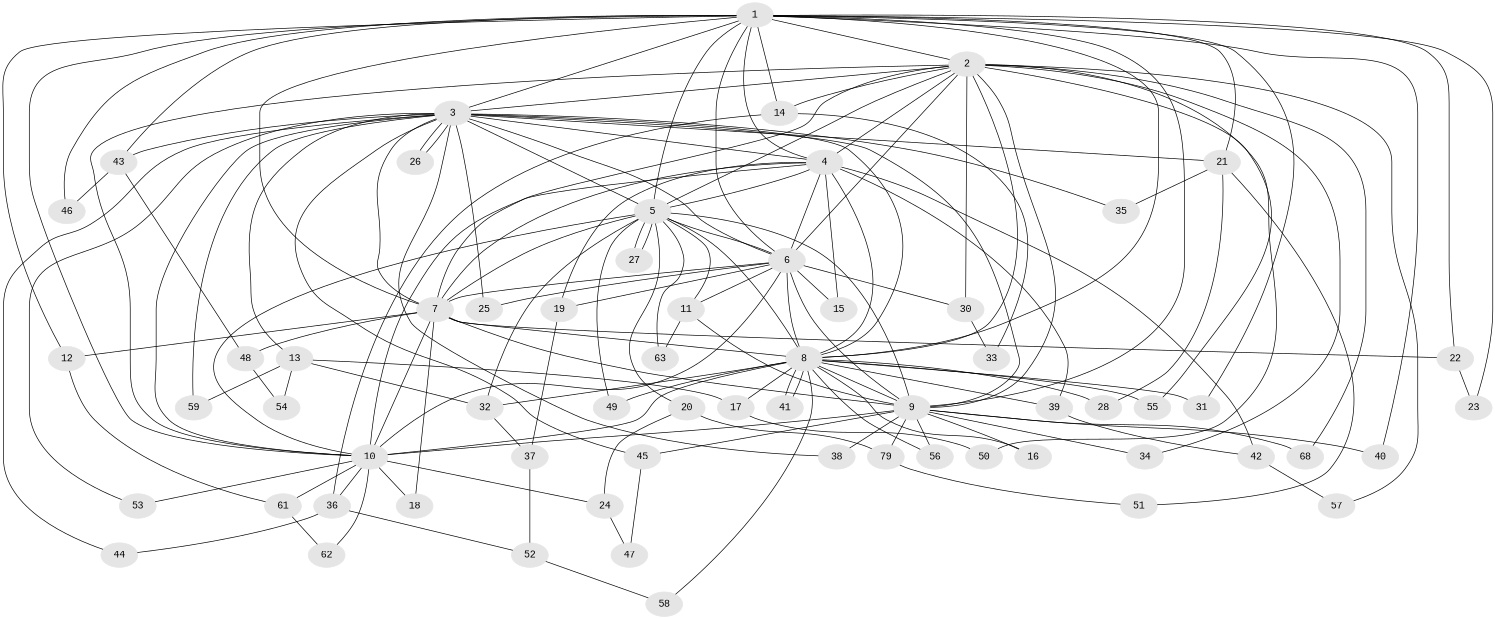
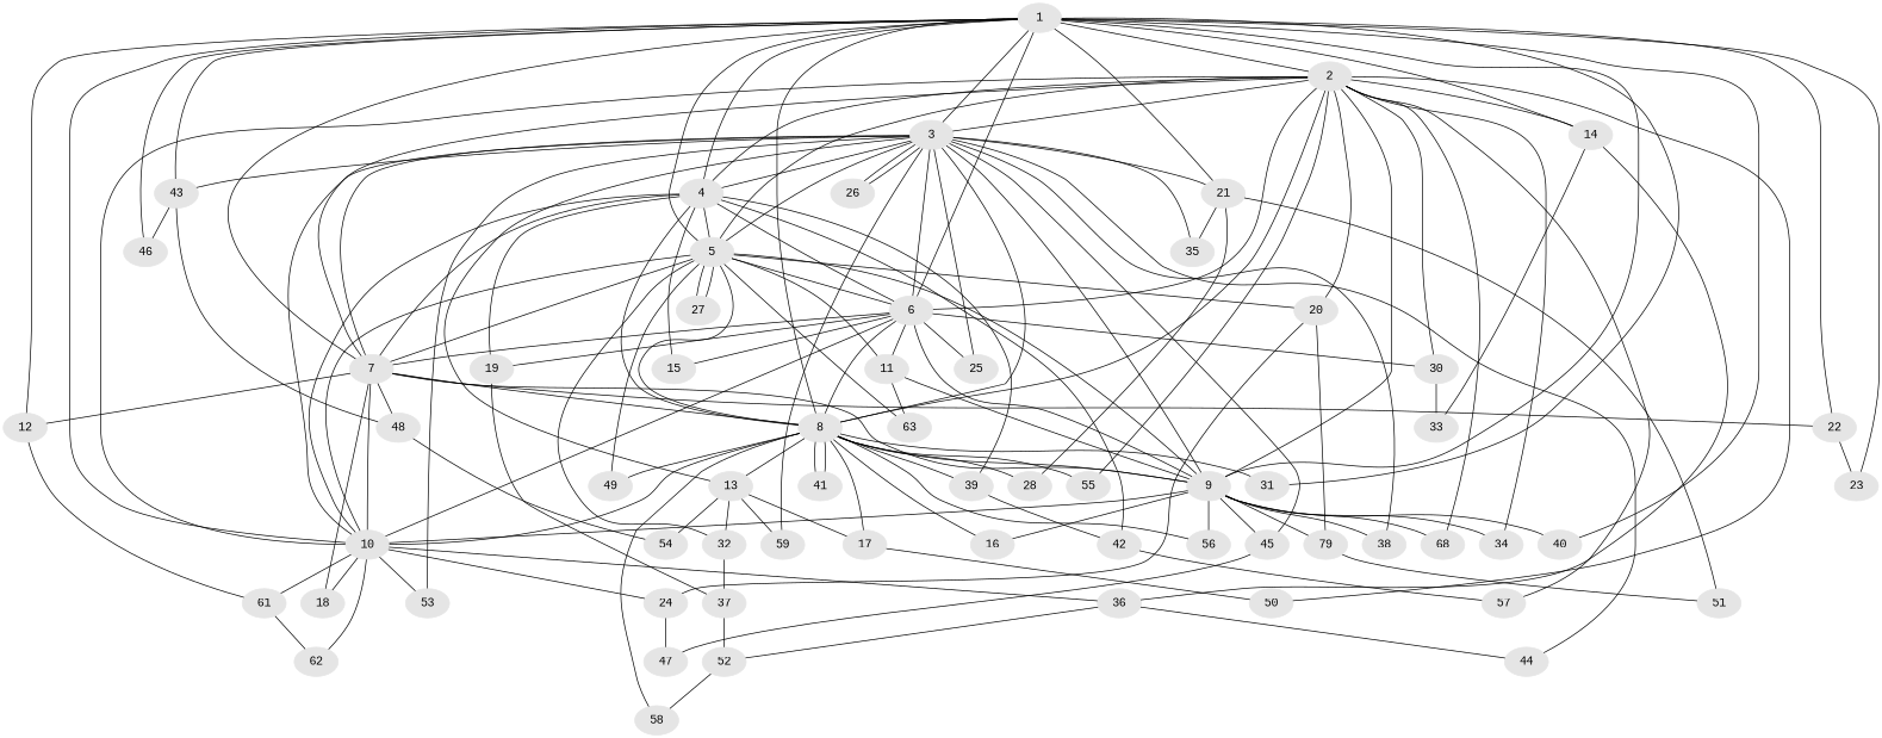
  graph {
    fontname="Liberation Mono"
    node [color=gray90 fontname="Liberation Mono" style=filled]
    edge [fontname="Liberation Mono"]
    1
    2
    3
    4
    5
    6
    7
    8
    9
    10
    14
    21
    22
    23
    31
    40
    43
    46
    12
    20
    30
    34
    50
    55
    57
    n26 [label=68]
    13
    25
    26
    35
    38
    44
    45
    53
    59
    15
    19
    39
    42
    11
    27
    32
    49
    63
    18
    48
    16
    17
    28
    41
    56
    58
    n53 [label=79]
    24
    36
    61
    62
    33
    51
    54
    47
    37
    52
    1 -- 2
    1 -- 3
    1 -- 4
    1 -- 5
    1 -- 6
    1 -- 7
    1 -- 8
    1 -- 9
    1 -- 10
    1 -- 14
    1 -- 21
    1 -- 22
    1 -- 23
    1 -- 31
    1 -- 40
    1 -- 43
    1 -- 46
    1 -- 12
    2 -- 3
    2 -- 4
    2 -- 5
    2 -- 6
    2 -- 7
    2 -- 8
    2 -- 9
    2 -- 10
    2 -- 14
+   2 -- 20
    2 -- 30
    2 -- 34
    2 -- 50
    2 -- 55
    2 -- 57
    2 -- n26
    3 -- 4
    3 -- 5
    3 -- 6
    3 -- 7
    3 -- 8
    3 -- 9
    3 -- 10
    3 -- 21
    3 -- 43
    3 -- 13
    3 -- 25
    3 -- 26
    3 -- 26
    3 -- 35
    3 -- 38
    3 -- 44
    3 -- 45
    3 -- 53
    3 -- 59
    4 -- 5
    4 -- 6
    4 -- 7
    4 -- 8
    4 -- 10
    4 -- 15
    4 -- 19
    4 -- 39
    4 -- 42
    5 -- 6
    5 -- 7
    5 -- 8
    5 -- 9
    5 -- 10
    5 -- 20
    5 -- 11
    5 -- 27
    5 -- 27
    5 -- 32
    5 -- 49
    5 -- 63
    6 -- 7
    6 -- 8
    6 -- 9
    6 -- 10
    6 -- 30
    6 -- 25
    6 -- 15
    6 -- 19
    6 -- 11
    7 -- 8
    7 -- 9
    7 -- 10
    7 -- 22
    7 -- 12
    7 -- 18
    7 -- 48
    8 -- 9
    8 -- 10
    8 -- 31
    8 -- 55
-   8 -- 32
+   8 -- 13
    8 -- 39
    8 -- 49
    8 -- 16
    8 -- 17
    8 -- 28
    8 -- 41
    8 -- 41
    8 -- 56
    8 -- 58
    9 -- 10
    9 -- 40
    9 -- 34
    9 -- n26
    9 -- 38
    9 -- 45
    9 -- 16
    9 -- 56
    9 -- n53
    10 -- 53
    10 -- 18
    10 -- 24
    10 -- 36
    10 -- 61
    10 -- 62
    14 -- 36
    14 -- 33
    21 -- 35
    21 -- 28
    21 -- 51
    22 -- 23
    43 -- 46
    43 -- 48
    12 -- 61
    20 -- n53
    20 -- 24
    30 -- 33
    13 -- 59
    13 -- 32
    13 -- 17
    13 -- 54
    45 -- 47
    19 -- 37
    39 -- 42
    42 -- 57
    11 -- 9
    11 -- 63
    32 -- 37
    48 -- 54
    17 -- 50
    n53 -- 51
    24 -- 47
    36 -- 44
    36 -- 52
    61 -- 62
    37 -- 52
    52 -- 58
  }
